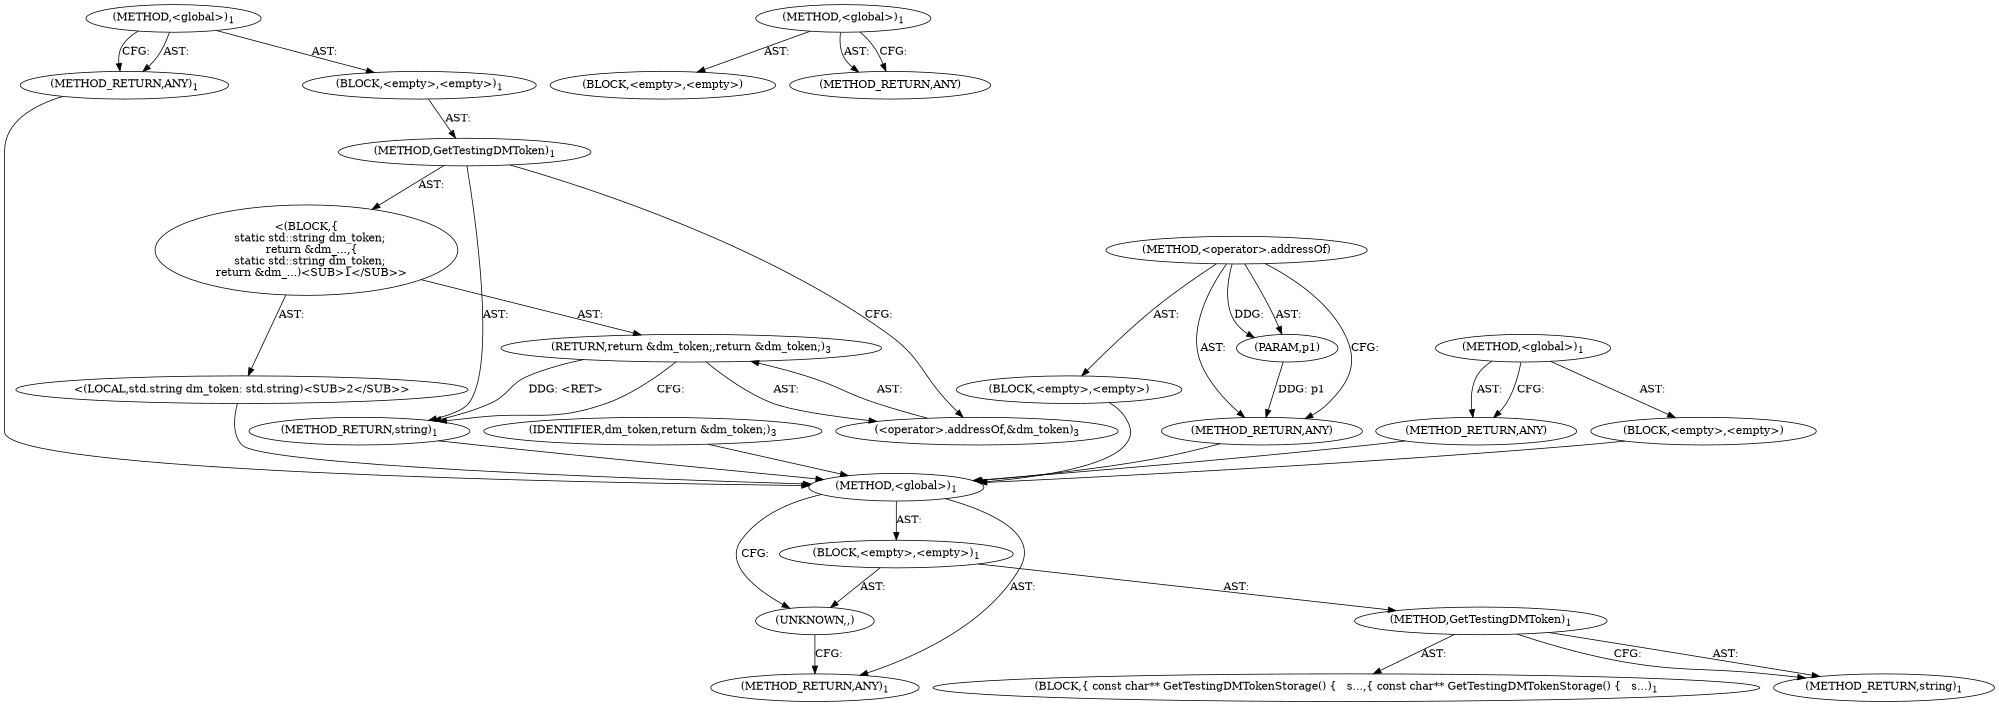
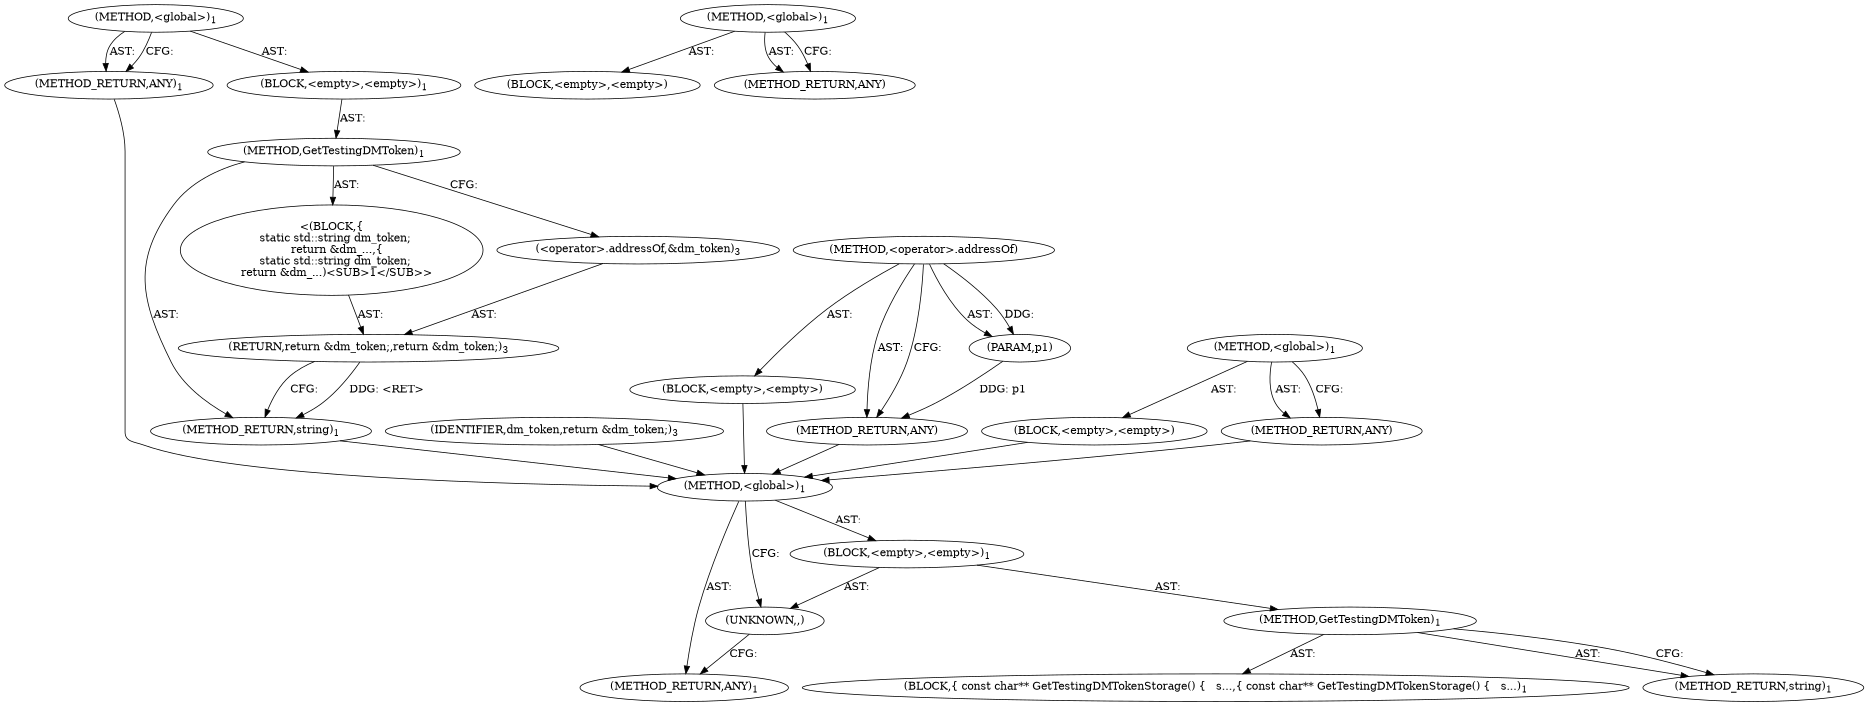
  digraph {
    n1 [label=<(METHOD,&lt;global&gt;)<SUB>1</SUB>>]
    n2 [label=<(BLOCK,&lt;empty&gt;,&lt;empty&gt;)<SUB>1</SUB>>]
    n3 [label=<(METHOD_RETURN,ANY)<SUB>1</SUB>>]
    n4 [label=<(METHOD,GetTestingDMToken)<SUB>1</SUB>>]
    n5 [label=<(METHOD,&lt;global&gt;)<SUB>1</SUB>>]
    n6 [label="<(BLOCK,{\n  static std::string dm_token;\n   return &amp;dm_...,{\n  static std::string dm_token;\n   return &amp;dm_...)<SUB>1</SUB>>"]
    n7 [label=<(&lt;operator&gt;.addressOf,&amp;dm_token)<SUB>3</SUB>>]
    n8 [label=<(METHOD_RETURN,string)<SUB>1</SUB>>]
-   n9 [label="<(LOCAL,std.string dm_token: std.string)<SUB>2</SUB>>"]
    n10 [label=<(RETURN,return &amp;dm_token;,return &amp;dm_token;)<SUB>3</SUB>>]
    n11 [label=<(BLOCK,&lt;empty&gt;,&lt;empty&gt;)<SUB>1</SUB>>]
    n12 [label=<(UNKNOWN,,)>]
    n13 [label=<(METHOD_RETURN,ANY)<SUB>1</SUB>>]
    n14 [label=<(IDENTIFIER,dm_token,return &amp;dm_token;)<SUB>3</SUB>>]
    n15 [label=<(METHOD,&lt;operator&gt;.addressOf)>]
    n16 [label=<(PARAM,p1)>]
    n17 [label=<(BLOCK,&lt;empty&gt;,&lt;empty&gt;)>]
    n18 [label=<(METHOD_RETURN,ANY)>]
    n19 [label=<(METHOD,&lt;global&gt;)<SUB>1</SUB>>]
    n20 [label=<(BLOCK,&lt;empty&gt;,&lt;empty&gt;)>]
    n21 [label=<(METHOD_RETURN,ANY)>]
    n22 [label=<(METHOD,GetTestingDMToken)<SUB>1</SUB>>]
    n23 [label=<(BLOCK,{ const char** GetTestingDMTokenStorage() {   s...,{ const char** GetTestingDMTokenStorage() {   s...)<SUB>1</SUB>>]
    n24 [label=<(METHOD_RETURN,string)<SUB>1</SUB>>]
    n25 [label=<(METHOD,&lt;global&gt;)<SUB>1</SUB>>]
    n26 [label=<(BLOCK,&lt;empty&gt;,&lt;empty&gt;)>]
    n27 [label=<(METHOD_RETURN,ANY)>]
    n1 -> n2 [label="AST: "]
    n1 -> n3 [label="AST: "]
    n1 -> n3 [label="CFG: "]
    n2 -> n4 [label="AST: "]
    n3 -> n5
    n4 -> n6 [label="AST: "]
    n4 -> n7 [label="CFG: "]
    n4 -> n8 [label="AST: "]
    n5 -> n11 [label="AST: "]
    n5 -> n12 [label="CFG: "]
    n5 -> n13 [label="AST: "]
-   n6 -> n9 [label="AST: "]
    n6 -> n10 [label="AST: "]
    n7 -> n10 [label="AST: "]
    n8 -> n5
-   n9 -> n5
-   n10 -> n7 [label="AST: "]
    n10 -> n8 [label="CFG: "]
    n10 -> n8 [label="DDG: &lt;RET&gt;"]
    n11 -> n12 [label="AST: "]
    n11 -> n22 [label="AST: "]
    n12 -> n13 [label="CFG: "]
    n14 -> n5
    n15 -> n16 [label="AST: "]
    n15 -> n16 [label="DDG: "]
    n15 -> n17 [label="AST: "]
    n15 -> n18 [label="AST: "]
    n15 -> n18 [label="CFG: "]
    n16 -> n18 [label="DDG: p1"]
    n17 -> n5
    n18 -> n5
    n19 -> n20 [label="AST: "]
    n19 -> n21 [label="AST: "]
    n19 -> n21 [label="CFG: "]
    n20 -> n5
    n21 -> n5
    n22 -> n23 [label="AST: "]
    n22 -> n24 [label="AST: "]
    n22 -> n24 [label="CFG: "]
    n25 -> n26 [label="AST: "]
    n25 -> n27 [label="AST: "]
    n25 -> n27 [label="CFG: "]
  }
